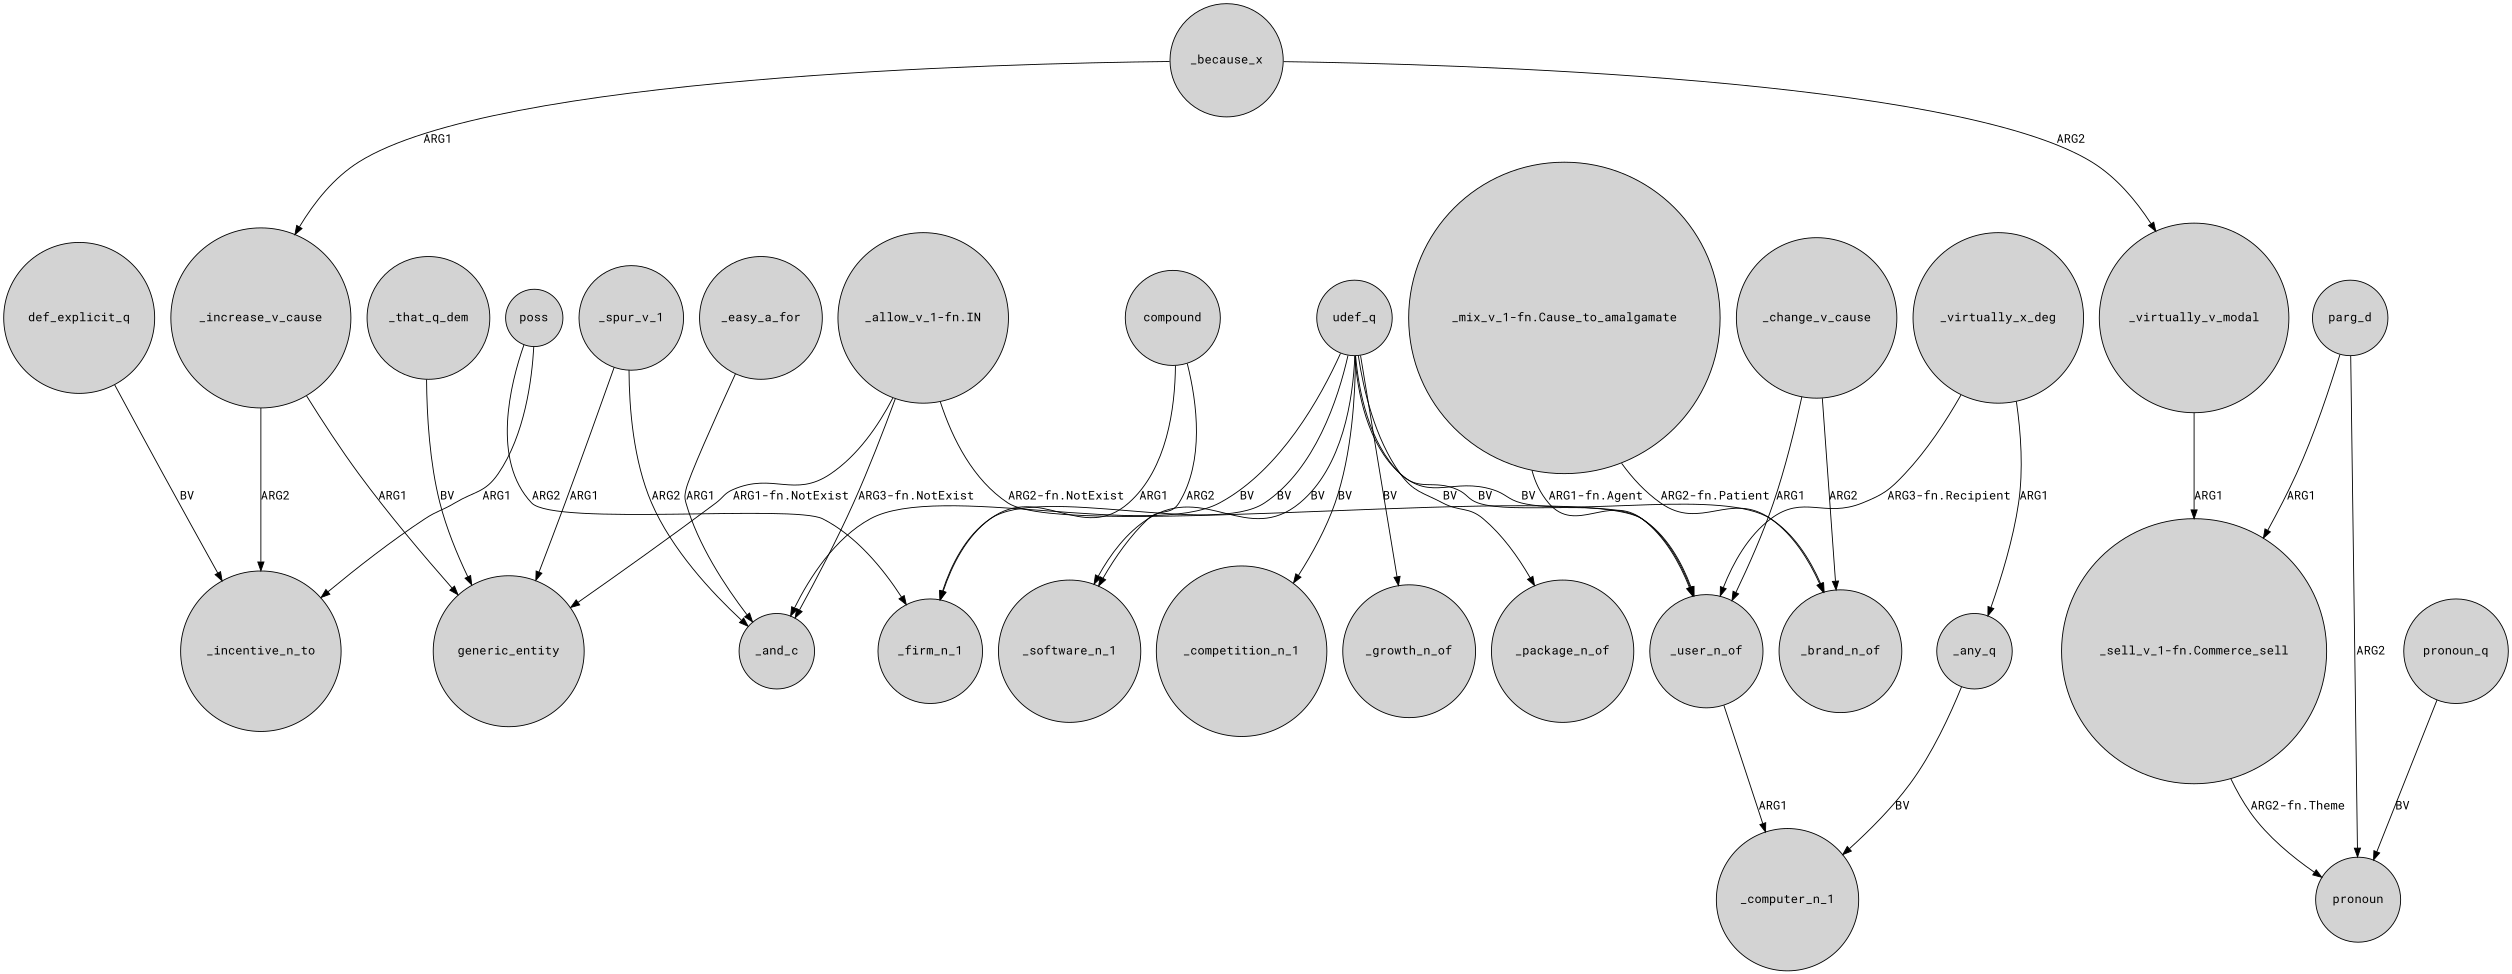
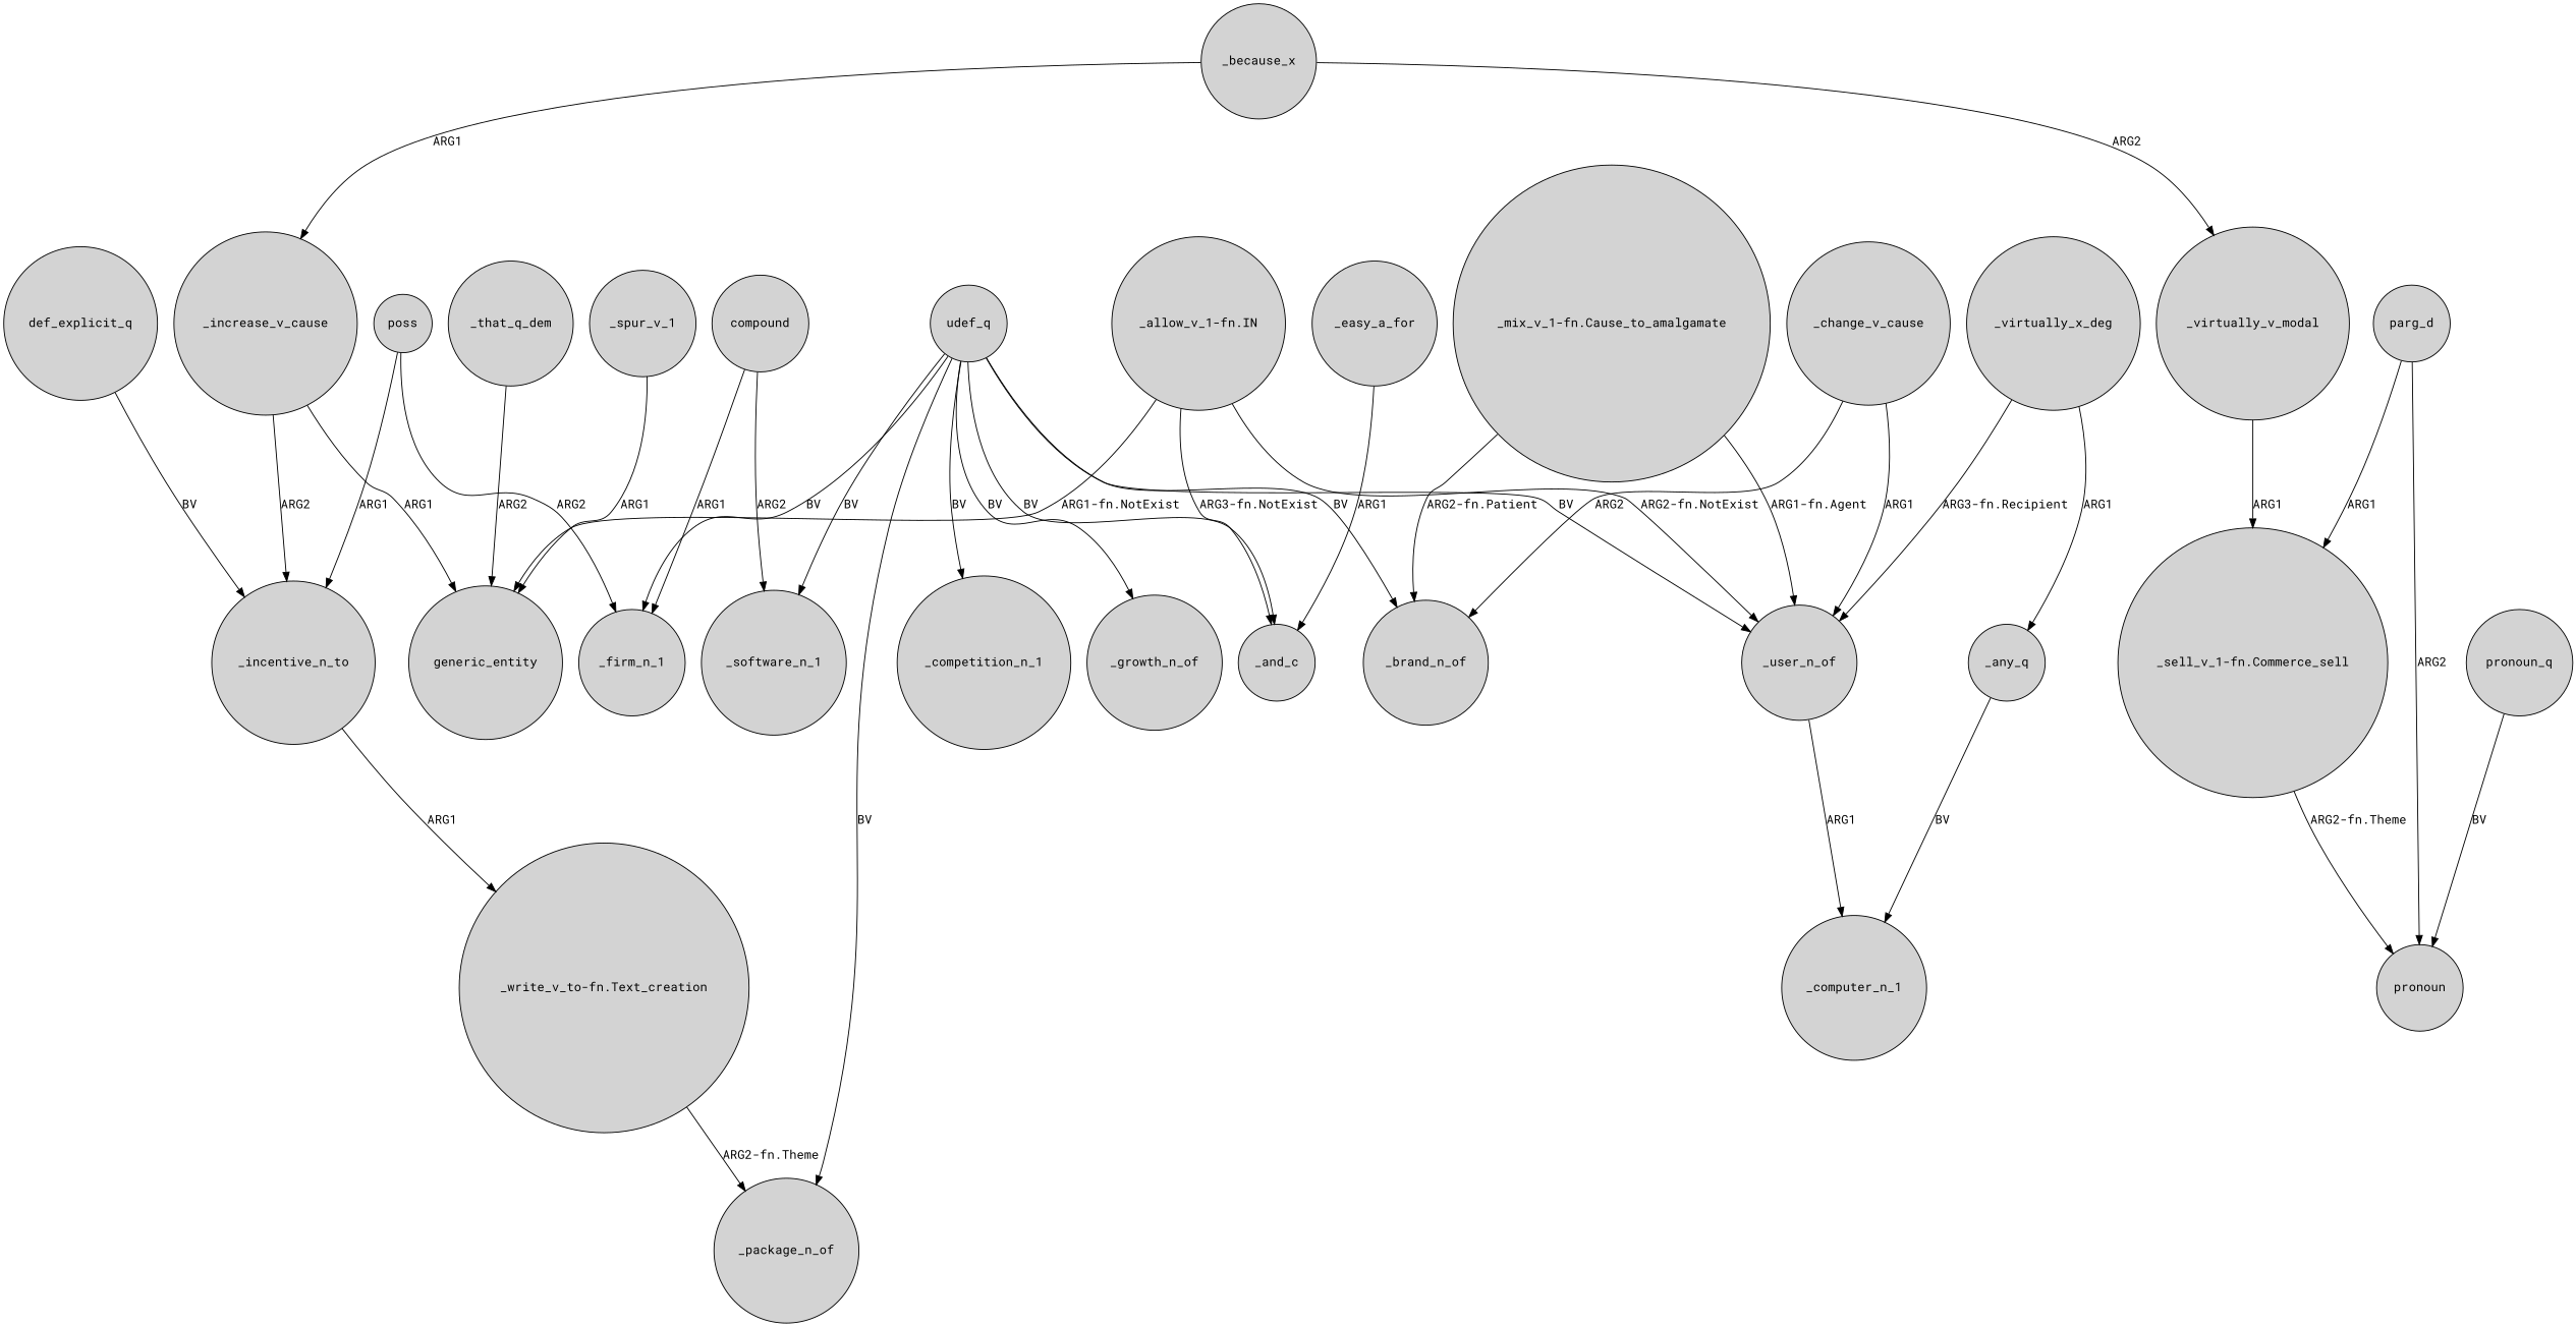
  digraph {
    fontname="Roboto Mono"
    node [fontname="Roboto Mono" shape=circle style=filled]
    edge [fontname="Roboto Mono"]
    udef_q
    _software_n_1
    _package_n_of
    _competition_n_1
    _user_n_of
    _and_c
    _firm_n_1
    _brand_n_of
    _growth_n_of
    _computer_n_1
+   "_write_v_to-fn.Text_creation"
    n12 [label=_virtually_v_modal]
    _because_x
    _increase_v_cause
    "_sell_v_1-fn.Commerce_sell"
    generic_entity
    _incentive_n_to
    n18 [label=pronoun]
    _that_q_dem
    "_mix_v_1-fn.Cause_to_amalgamate"
    _spur_v_1
    compound
    _easy_a_for
    parg_d
    "_allow_v_1-fn.IN"
    _change_v_cause
    pronoun_q
    _virtually_x_deg
    _any_q
    poss
    def_explicit_q
    udef_q -> _software_n_1 [label=BV]
    udef_q -> _package_n_of [label=BV]
    udef_q -> _competition_n_1 [label=BV]
    udef_q -> _user_n_of [label=BV]
    udef_q -> _and_c [label=BV]
    udef_q -> _firm_n_1 [label=BV]
    udef_q -> _brand_n_of [label=BV]
    udef_q -> _growth_n_of [label=BV]
    _user_n_of -> _computer_n_1 [label=ARG1]
+   "_write_v_to-fn.Text_creation" -> _package_n_of [label="ARG2-fn.Theme"]
    n12 -> "_sell_v_1-fn.Commerce_sell" [label=ARG1]
    _because_x -> n12 [label=ARG2]
    _because_x -> _increase_v_cause [label=ARG1]
    _increase_v_cause -> generic_entity [label=ARG1]
    _increase_v_cause -> _incentive_n_to [label=ARG2]
    "_sell_v_1-fn.Commerce_sell" -> n18 [label="ARG2-fn.Theme"]
-   _that_q_dem -> generic_entity [label=BV]
+   _incentive_n_to -> "_write_v_to-fn.Text_creation" [label=ARG1]
+   _that_q_dem -> generic_entity [label=ARG2]
    "_mix_v_1-fn.Cause_to_amalgamate" -> _user_n_of [label="ARG1-fn.Agent"]
    "_mix_v_1-fn.Cause_to_amalgamate" -> _brand_n_of [label="ARG2-fn.Patient"]
-   _spur_v_1 -> _and_c [label=ARG2]
    _spur_v_1 -> generic_entity [label=ARG1]
    compound -> _software_n_1 [label=ARG2]
    compound -> _firm_n_1 [label=ARG1]
    _easy_a_for -> _and_c [label=ARG1]
    parg_d -> "_sell_v_1-fn.Commerce_sell" [label=ARG1]
    parg_d -> n18 [label=ARG2]
    "_allow_v_1-fn.IN" -> _user_n_of [label="ARG2-fn.NotExist"]
    "_allow_v_1-fn.IN" -> _and_c [label="ARG3-fn.NotExist"]
    "_allow_v_1-fn.IN" -> generic_entity [label="ARG1-fn.NotExist"]
    _change_v_cause -> _user_n_of [label=ARG1]
    _change_v_cause -> _brand_n_of [label=ARG2]
    pronoun_q -> n18 [label=BV]
    _virtually_x_deg -> _user_n_of [label="ARG3-fn.Recipient"]
    _virtually_x_deg -> _any_q [label=ARG1]
    _any_q -> _computer_n_1 [label=BV]
    poss -> _firm_n_1 [label=ARG2]
    poss -> _incentive_n_to [label=ARG1]
    def_explicit_q -> _incentive_n_to [label=BV]
  }
